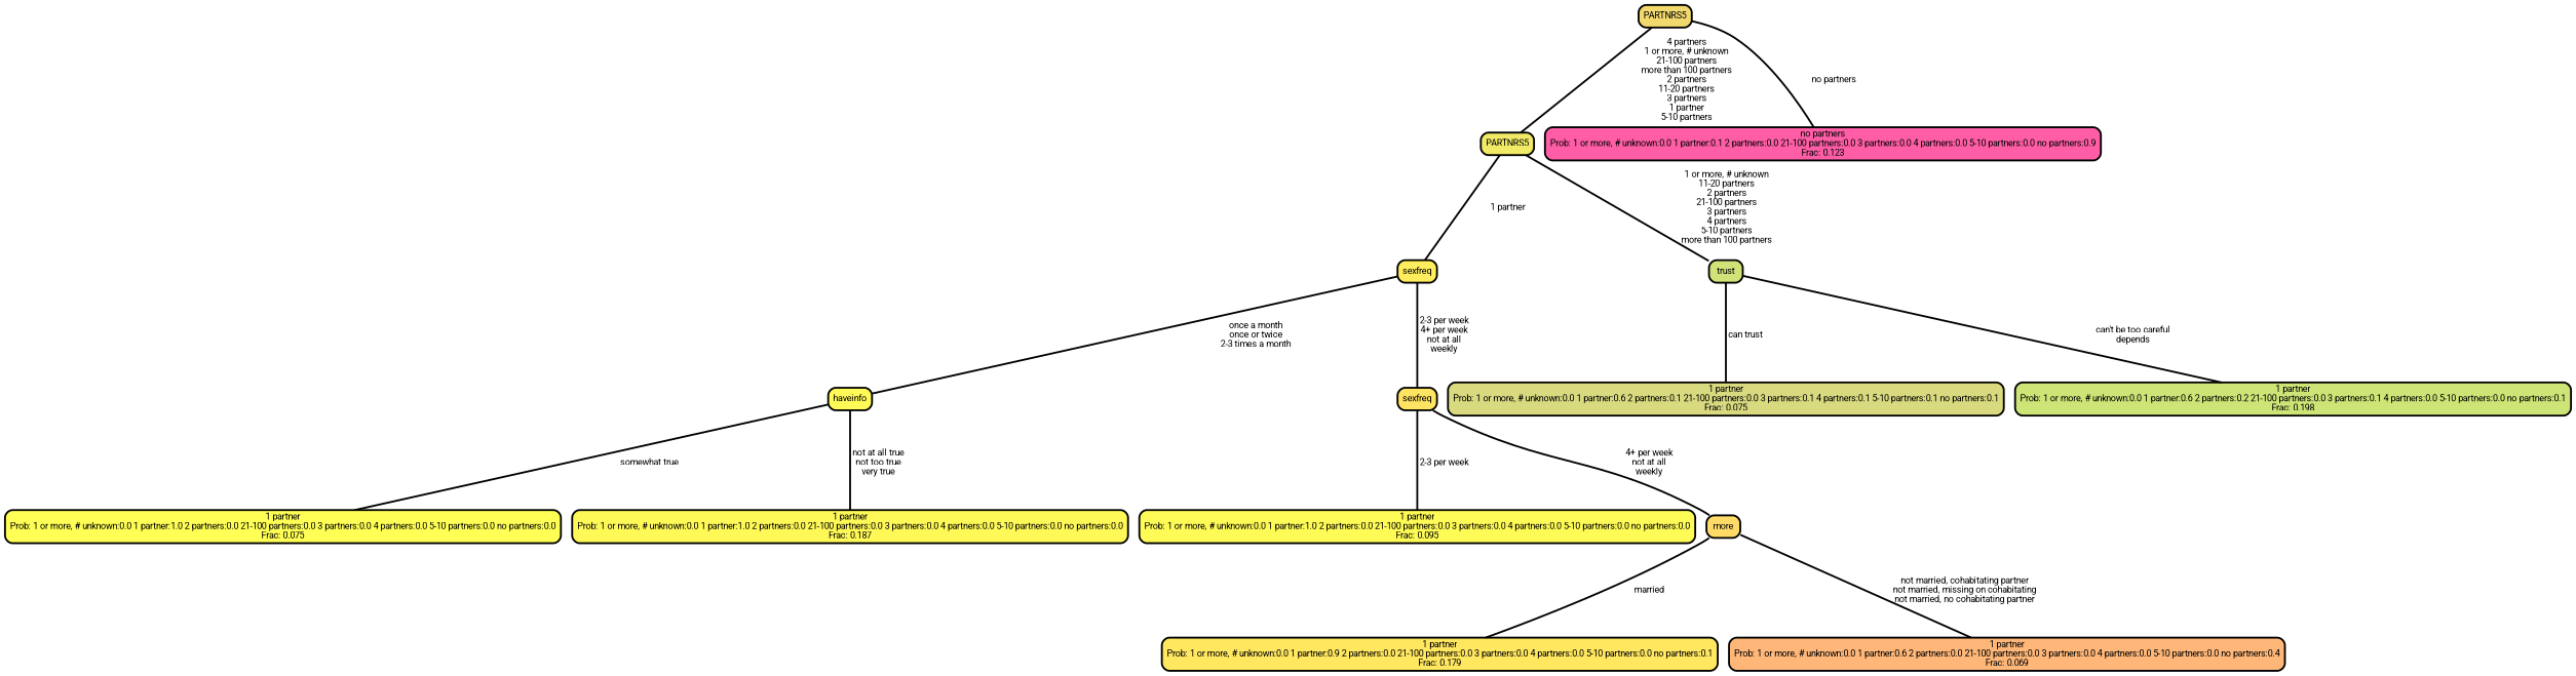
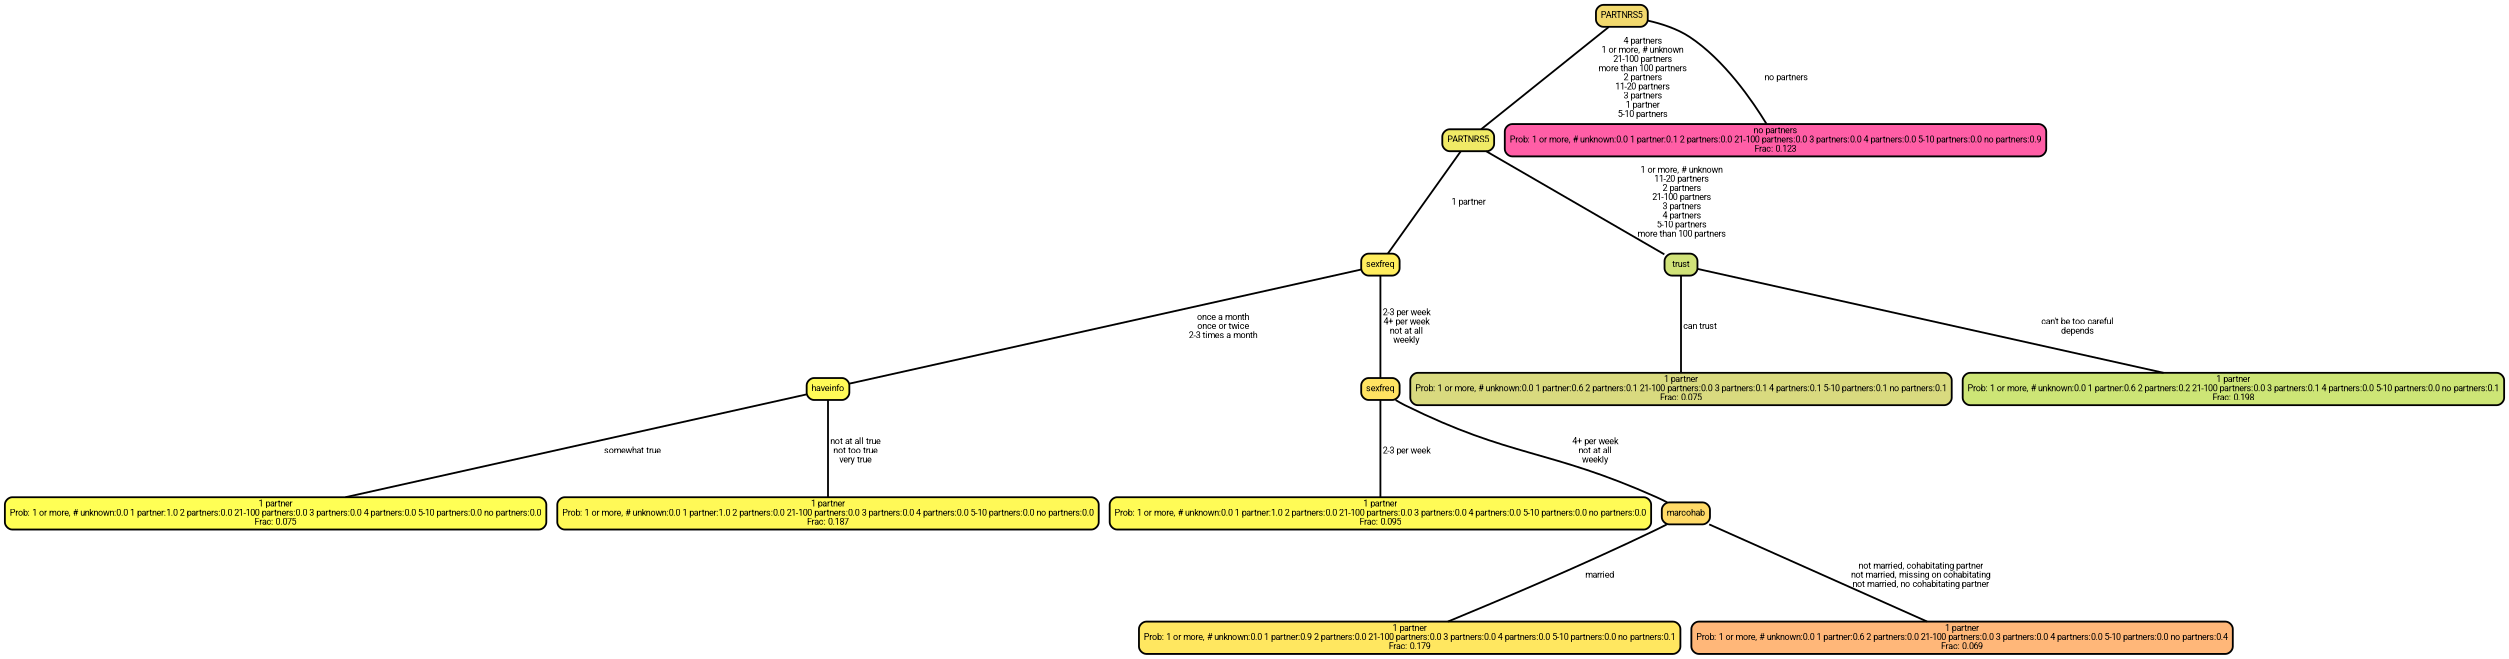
  graph {
    ranksep="0 equally"
    splines=straight
    fontname=Roboto
    node [color=black fontcolor=black fontname=Roboto penwidth=3 shape=box style="filled, rounded"]
    edge [color=black fontname=Roboto penwidth=3]
    n1 [fillcolor="#ffff55" label="1 partner\nProb: 1 or more, # unknown:0.0 1 partner:1.0 2 partners:0.0 21-100 partners:0.0 3 partners:0.0 4 partners:0.0 5-10 partners:0.0 no partners:0.0\nFrac: 0.075"]
    n2 [fillcolor="#fffa57" label=haveinfo]
    n3 [fillcolor="#fff957" label="1 partner\nProb: 1 or more, # unknown:0.0 1 partner:1.0 2 partners:0.0 21-100 partners:0.0 3 partners:0.0 4 partners:0.0 5-10 partners:0.0 no partners:0.0\nFrac: 0.187"]
    n4 [fillcolor="#ffed5d" label=sexfreq]
    n5 [fillcolor="#ffe362" label=sexfreq]
    n6 [fillcolor="#fffb56" label="1 partner\nProb: 1 or more, # unknown:0.0 1 partner:1.0 2 partners:0.0 21-100 partners:0.0 3 partners:0.0 4 partners:0.0 5-10 partners:0.0 no partners:0.0\nFrac: 0.095"]
-   n7 [fillcolor="#ffda67" label=more]
+   n7 [fillcolor="#ffda67" label=marcohab]
    n8 [fillcolor="#ffe760" label="1 partner\nProb: 1 or more, # unknown:0.0 1 partner:0.9 2 partners:0.0 21-100 partners:0.0 3 partners:0.0 4 partners:0.0 5-10 partners:0.0 no partners:0.1\nFrac: 0.179"]
    n9 [fillcolor="#ffb779" label="1 partner\nProb: 1 or more, # unknown:0.0 1 partner:0.6 2 partners:0.0 21-100 partners:0.0 3 partners:0.0 4 partners:0.0 5-10 partners:0.0 no partners:0.4\nFrac: 0.069"]
    n10 [fillcolor="#f0ea66" label=PARTNRS5]
    n11 [fillcolor="#d0e278" label=trust]
    n12 [fillcolor="#d9da7f" label="1 partner\nProb: 1 or more, # unknown:0.0 1 partner:0.6 2 partners:0.1 21-100 partners:0.0 3 partners:0.1 4 partners:0.1 5-10 partners:0.1 no partners:0.1\nFrac: 0.075"]
    n13 [fillcolor="#cde576" label="1 partner\nProb: 1 or more, # unknown:0.0 1 partner:0.6 2 partners:0.2 21-100 partners:0.0 3 partners:0.1 4 partners:0.0 5-10 partners:0.0 no partners:0.1\nFrac: 0.198"]
    n14 [fillcolor="#f2d96e" label=PARTNRS5]
    n15 [fillcolor="#ff5ea6" label="no partners\nProb: 1 or more, # unknown:0.0 1 partner:0.1 2 partners:0.0 21-100 partners:0.0 3 partners:0.0 4 partners:0.0 5-10 partners:0.0 no partners:0.9\nFrac: 0.123"]
    subgraph sub_1 {
      rank=same
    }
    n2 -- n1 [label=" somewhat true"]
    n2 -- n3 [label=" not at all true\n not too true\n very true"]
    n4 -- n2 [label=" once a month\n once or twice\n 2-3 times a month"]
    n4 -- n5 [label=" 2-3 per week\n 4+ per week\n not at all\n weekly"]
    n5 -- n6 [label=" 2-3 per week"]
    n5 -- n7 [label=" 4+ per week\n not at all\n weekly"]
    n7 -- n8 [label=" married"]
    n7 -- n9 [label=" not married, cohabitating partner\n not married, missing on cohabitating\n not married, no cohabitating partner"]
    n10 -- n4 [label=" 1 partner"]
    n10 -- n11 [label=" 1 or more, # unknown\n 11-20 partners\n 2 partners\n 21-100 partners\n 3 partners\n 4 partners\n 5-10 partners\n more than 100 partners"]
    n11 -- n12 [label=" can trust"]
    n11 -- n13 [label=" can't be too careful\n depends"]
    n14 -- n10 [label=" 4 partners\n 1 or more, # unknown\n 21-100 partners\n more than 100 partners\n 2 partners\n 11-20 partners\n 3 partners\n 1 partner\n 5-10 partners"]
    n14 -- n15 [label=" no partners"]
  }
